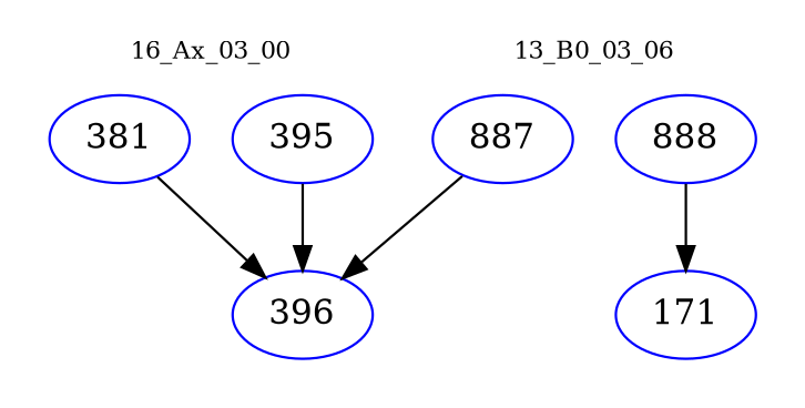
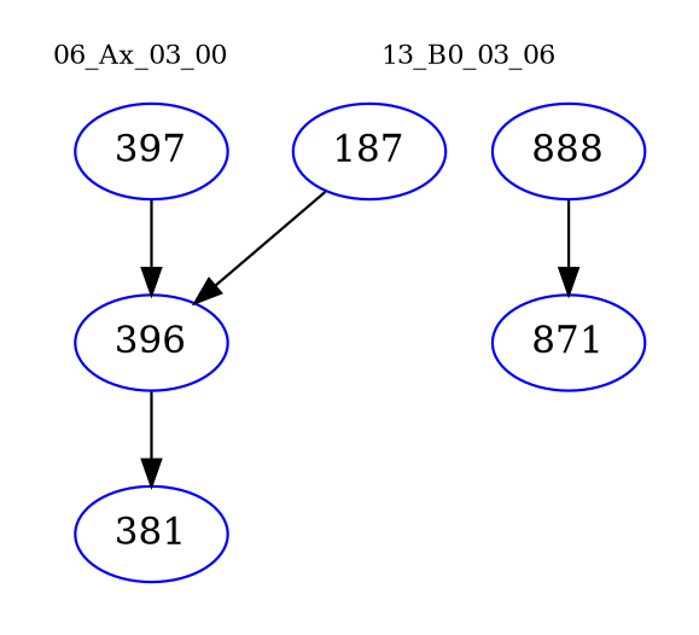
  digraph {
    node [color=blue]
    edge [color=black]
-   n1 [label=395]
+   n1 [label=397]
    n2 [label=396]
    n3 [label=381]
-   n4 [label=887]
+   n4 [label=187]
    n5 [label=888]
-   n6 [label=171]
+   n6 [label=871]
    subgraph cluster_1 {
      color=white
      fontsize=10
-     label="16_Ax_03_00"
+     label="06_Ax_03_00"
      n1
      n2
      n3
    }
    subgraph cluster_2 {
      color=white
      fontsize=10
      label="13_B0_03_06"
      n4
      n5
      n6
    }
    n1 -> n2
-   n3 -> n2
+   n2 -> n3
    n4 -> n2
    n5 -> n6
  }
